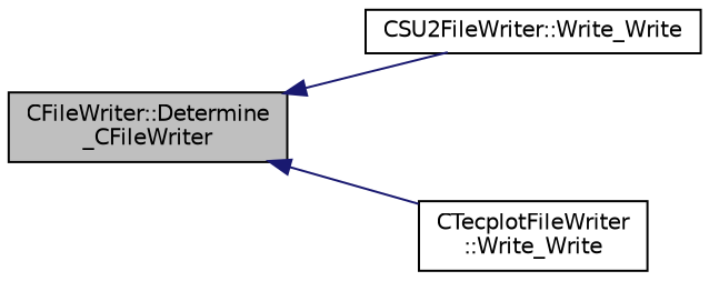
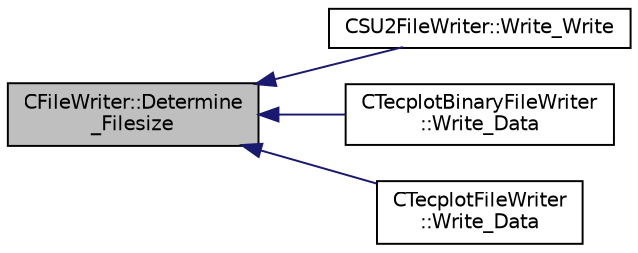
  digraph {
    rankdir=LR
    node [color=black fillcolor=white fontname=Helvetica fontsize=10 shape=record style=filled]
    edge [color=midnightblue dir=back fontname=Helvetica fontsize=10 labelfontname=Helvetica labelfontsize=10 style=solid]
-   n1 [fillcolor=grey75 fontcolor=black height=0.2 label="CFileWriter::Determine\l_CFileWriter" width=0.4]
+   n1 [fillcolor=grey75 fontcolor=black height=0.2 label="CFileWriter::Determine\l_Filesize" width=0.4]
    n2 [height=0.2 label="CSU2FileWriter::Write_Write" width=0.4]
-   n4 [height=0.2 label="CTecplotFileWriter\l::Write_Write" width=0.4]
+   n3 [height=0.2 label="CTecplotBinaryFileWriter\l::Write_Data" width=0.4]
+   n4 [height=0.2 label="CTecplotFileWriter\l::Write_Data" width=0.4]
    n1 -> n2
+   n1 -> n3
    n1 -> n4
  }
